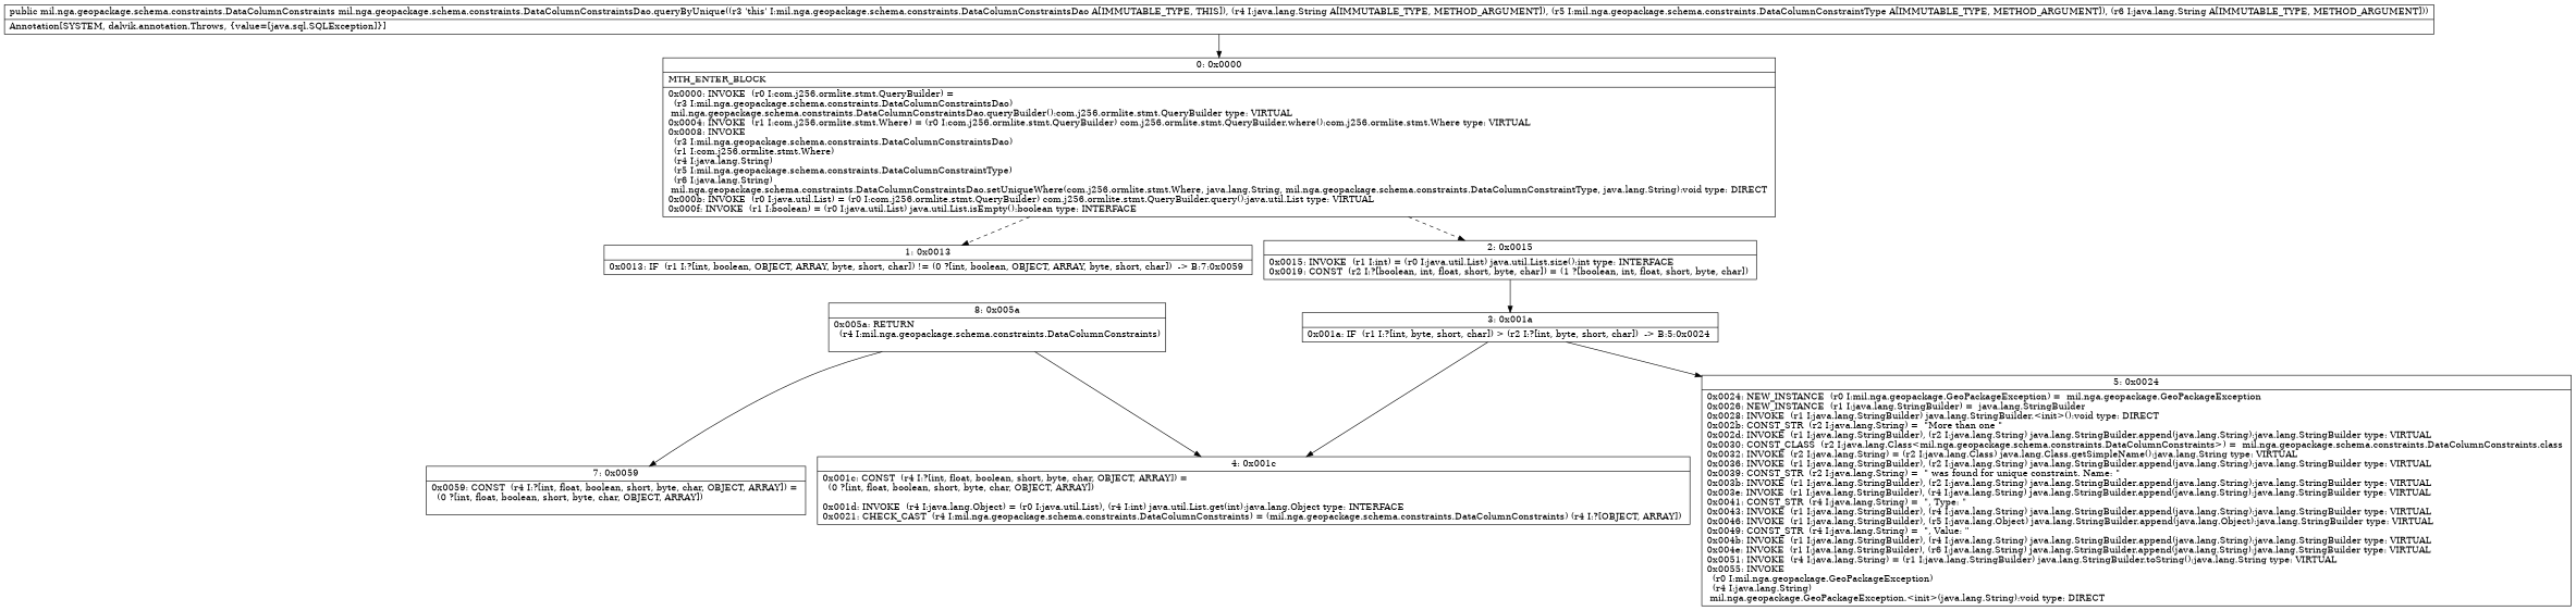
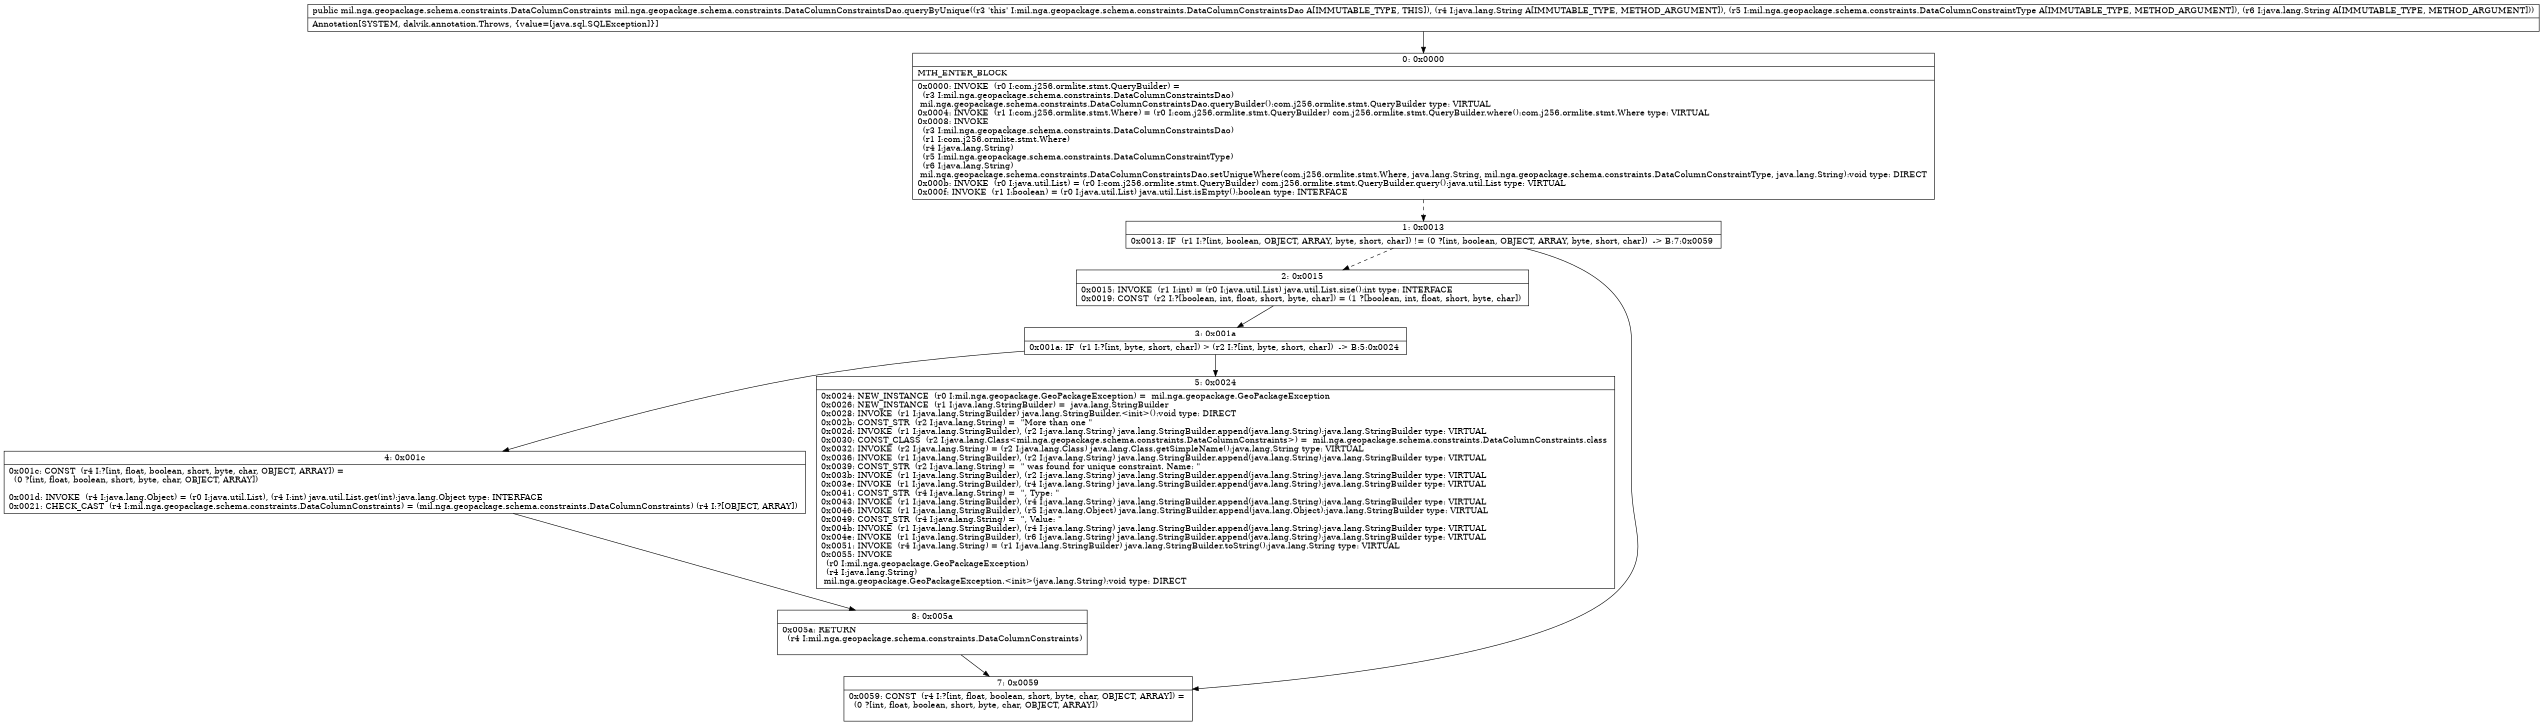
  digraph {
    node [shape=record]
    n1 [label="{0\:\ 0x0000|MTH_ENTER_BLOCK\l|0x0000: INVOKE  (r0 I:com.j256.ormlite.stmt.QueryBuilder) = \l  (r3 I:mil.nga.geopackage.schema.constraints.DataColumnConstraintsDao)\l mil.nga.geopackage.schema.constraints.DataColumnConstraintsDao.queryBuilder():com.j256.ormlite.stmt.QueryBuilder type: VIRTUAL \l0x0004: INVOKE  (r1 I:com.j256.ormlite.stmt.Where) = (r0 I:com.j256.ormlite.stmt.QueryBuilder) com.j256.ormlite.stmt.QueryBuilder.where():com.j256.ormlite.stmt.Where type: VIRTUAL \l0x0008: INVOKE  \l  (r3 I:mil.nga.geopackage.schema.constraints.DataColumnConstraintsDao)\l  (r1 I:com.j256.ormlite.stmt.Where)\l  (r4 I:java.lang.String)\l  (r5 I:mil.nga.geopackage.schema.constraints.DataColumnConstraintType)\l  (r6 I:java.lang.String)\l mil.nga.geopackage.schema.constraints.DataColumnConstraintsDao.setUniqueWhere(com.j256.ormlite.stmt.Where, java.lang.String, mil.nga.geopackage.schema.constraints.DataColumnConstraintType, java.lang.String):void type: DIRECT \l0x000b: INVOKE  (r0 I:java.util.List) = (r0 I:com.j256.ormlite.stmt.QueryBuilder) com.j256.ormlite.stmt.QueryBuilder.query():java.util.List type: VIRTUAL \l0x000f: INVOKE  (r1 I:boolean) = (r0 I:java.util.List) java.util.List.isEmpty():boolean type: INTERFACE \l}"]
    n2 [label="{1\:\ 0x0013|0x0013: IF  (r1 I:?[int, boolean, OBJECT, ARRAY, byte, short, char]) != (0 ?[int, boolean, OBJECT, ARRAY, byte, short, char])  \-\> B:7:0x0059 \l}"]
    n3 [label="{2\:\ 0x0015|0x0015: INVOKE  (r1 I:int) = (r0 I:java.util.List) java.util.List.size():int type: INTERFACE \l0x0019: CONST  (r2 I:?[boolean, int, float, short, byte, char]) = (1 ?[boolean, int, float, short, byte, char]) \l}"]
    n4 [label="{7\:\ 0x0059|0x0059: CONST  (r4 I:?[int, float, boolean, short, byte, char, OBJECT, ARRAY]) = \l  (0 ?[int, float, boolean, short, byte, char, OBJECT, ARRAY])\l \l}"]
    n5 [label="{3\:\ 0x001a|0x001a: IF  (r1 I:?[int, byte, short, char]) \> (r2 I:?[int, byte, short, char])  \-\> B:5:0x0024 \l}"]
    n6 [label="{4\:\ 0x001c|0x001c: CONST  (r4 I:?[int, float, boolean, short, byte, char, OBJECT, ARRAY]) = \l  (0 ?[int, float, boolean, short, byte, char, OBJECT, ARRAY])\l \l0x001d: INVOKE  (r4 I:java.lang.Object) = (r0 I:java.util.List), (r4 I:int) java.util.List.get(int):java.lang.Object type: INTERFACE \l0x0021: CHECK_CAST  (r4 I:mil.nga.geopackage.schema.constraints.DataColumnConstraints) = (mil.nga.geopackage.schema.constraints.DataColumnConstraints) (r4 I:?[OBJECT, ARRAY]) \l}"]
    n7 [label="{5\:\ 0x0024|0x0024: NEW_INSTANCE  (r0 I:mil.nga.geopackage.GeoPackageException) =  mil.nga.geopackage.GeoPackageException \l0x0026: NEW_INSTANCE  (r1 I:java.lang.StringBuilder) =  java.lang.StringBuilder \l0x0028: INVOKE  (r1 I:java.lang.StringBuilder) java.lang.StringBuilder.\<init\>():void type: DIRECT \l0x002b: CONST_STR  (r2 I:java.lang.String) =  \"More than one \" \l0x002d: INVOKE  (r1 I:java.lang.StringBuilder), (r2 I:java.lang.String) java.lang.StringBuilder.append(java.lang.String):java.lang.StringBuilder type: VIRTUAL \l0x0030: CONST_CLASS  (r2 I:java.lang.Class\<mil.nga.geopackage.schema.constraints.DataColumnConstraints\>) =  mil.nga.geopackage.schema.constraints.DataColumnConstraints.class \l0x0032: INVOKE  (r2 I:java.lang.String) = (r2 I:java.lang.Class) java.lang.Class.getSimpleName():java.lang.String type: VIRTUAL \l0x0036: INVOKE  (r1 I:java.lang.StringBuilder), (r2 I:java.lang.String) java.lang.StringBuilder.append(java.lang.String):java.lang.StringBuilder type: VIRTUAL \l0x0039: CONST_STR  (r2 I:java.lang.String) =  \" was found for unique constraint. Name: \" \l0x003b: INVOKE  (r1 I:java.lang.StringBuilder), (r2 I:java.lang.String) java.lang.StringBuilder.append(java.lang.String):java.lang.StringBuilder type: VIRTUAL \l0x003e: INVOKE  (r1 I:java.lang.StringBuilder), (r4 I:java.lang.String) java.lang.StringBuilder.append(java.lang.String):java.lang.StringBuilder type: VIRTUAL \l0x0041: CONST_STR  (r4 I:java.lang.String) =  \", Type: \" \l0x0043: INVOKE  (r1 I:java.lang.StringBuilder), (r4 I:java.lang.String) java.lang.StringBuilder.append(java.lang.String):java.lang.StringBuilder type: VIRTUAL \l0x0046: INVOKE  (r1 I:java.lang.StringBuilder), (r5 I:java.lang.Object) java.lang.StringBuilder.append(java.lang.Object):java.lang.StringBuilder type: VIRTUAL \l0x0049: CONST_STR  (r4 I:java.lang.String) =  \", Value: \" \l0x004b: INVOKE  (r1 I:java.lang.StringBuilder), (r4 I:java.lang.String) java.lang.StringBuilder.append(java.lang.String):java.lang.StringBuilder type: VIRTUAL \l0x004e: INVOKE  (r1 I:java.lang.StringBuilder), (r6 I:java.lang.String) java.lang.StringBuilder.append(java.lang.String):java.lang.StringBuilder type: VIRTUAL \l0x0051: INVOKE  (r4 I:java.lang.String) = (r1 I:java.lang.StringBuilder) java.lang.StringBuilder.toString():java.lang.String type: VIRTUAL \l0x0055: INVOKE  \l  (r0 I:mil.nga.geopackage.GeoPackageException)\l  (r4 I:java.lang.String)\l mil.nga.geopackage.GeoPackageException.\<init\>(java.lang.String):void type: DIRECT \l}"]
    n8 [label="{8\:\ 0x005a|0x005a: RETURN  \l  (r4 I:mil.nga.geopackage.schema.constraints.DataColumnConstraints)\l \l}"]
    n9 [label="{public mil.nga.geopackage.schema.constraints.DataColumnConstraints mil.nga.geopackage.schema.constraints.DataColumnConstraintsDao.queryByUnique((r3 'this' I:mil.nga.geopackage.schema.constraints.DataColumnConstraintsDao A[IMMUTABLE_TYPE, THIS]), (r4 I:java.lang.String A[IMMUTABLE_TYPE, METHOD_ARGUMENT]), (r5 I:mil.nga.geopackage.schema.constraints.DataColumnConstraintType A[IMMUTABLE_TYPE, METHOD_ARGUMENT]), (r6 I:java.lang.String A[IMMUTABLE_TYPE, METHOD_ARGUMENT]))  | Annotation[SYSTEM, dalvik.annotation.Throws, \{value=[java.sql.SQLException]\}]\l}"]
    n1 -> n2 [style=dashed]
-   n1 -> n3 [style=dashed]
+   n2 -> n3 [style=dashed]
+   n2 -> n4
    n3 -> n5
    n5 -> n6 [style=solid]
    n5 -> n7
-   n8 -> n6
+   n6 -> n8
    n8 -> n4
    n9 -> n1
  }
